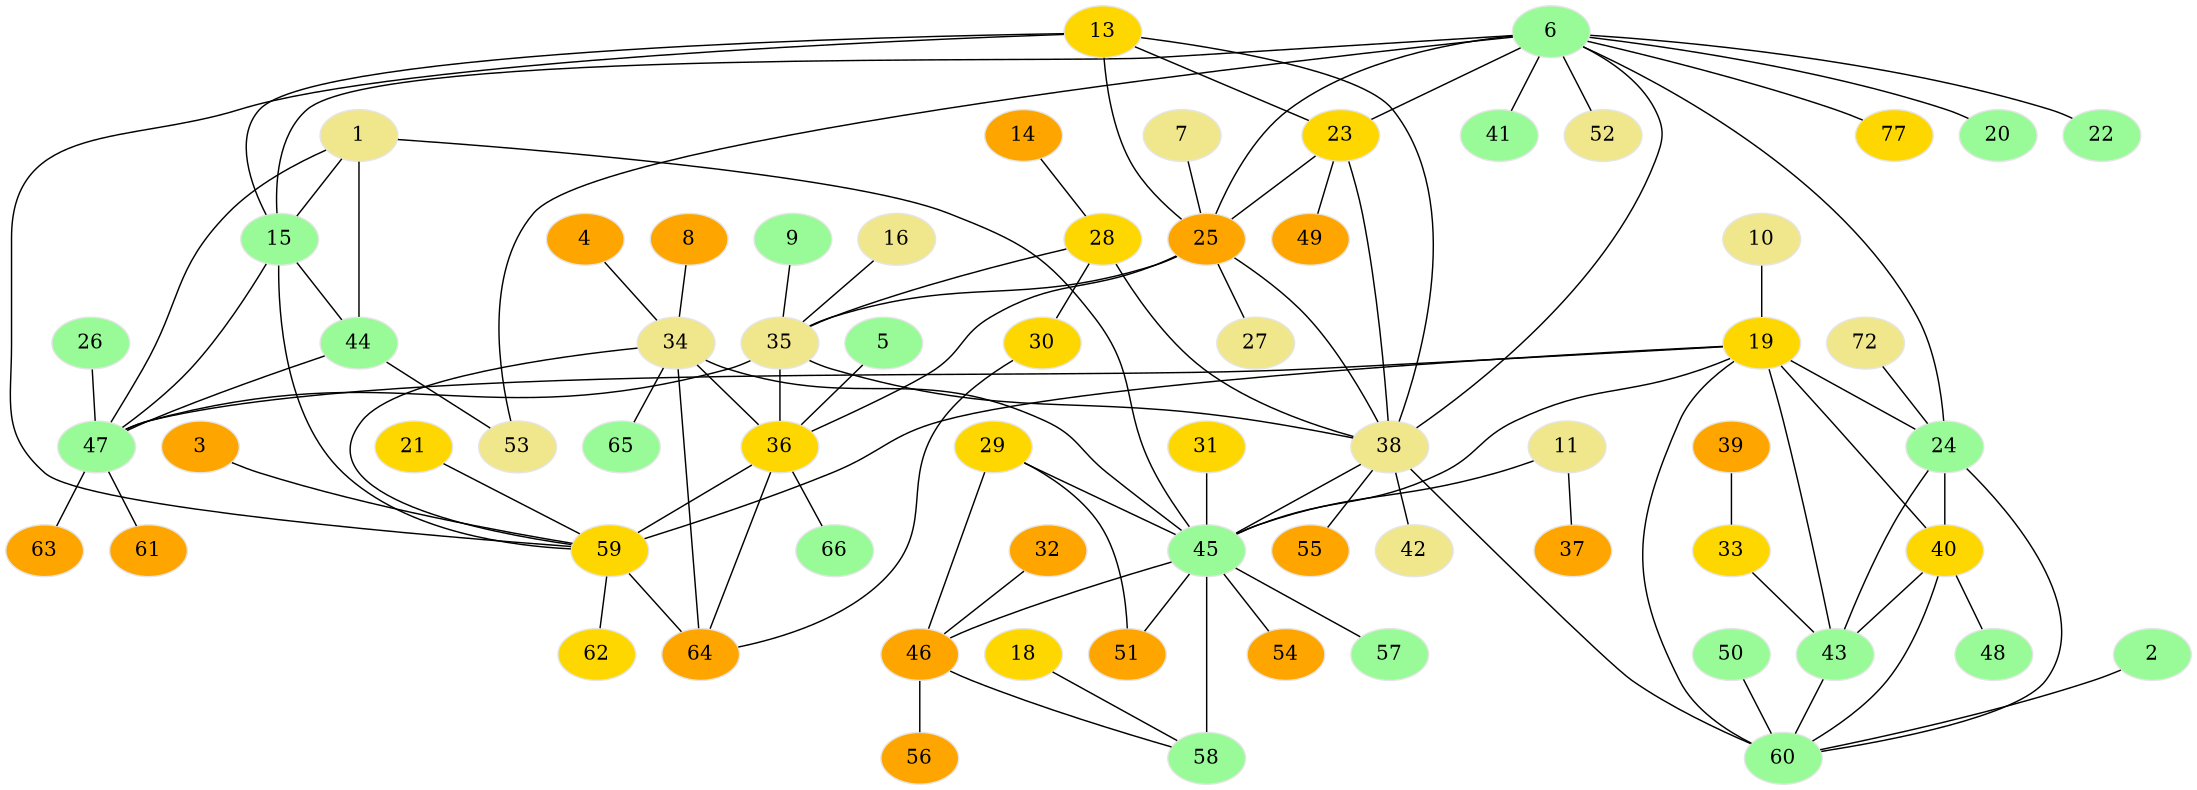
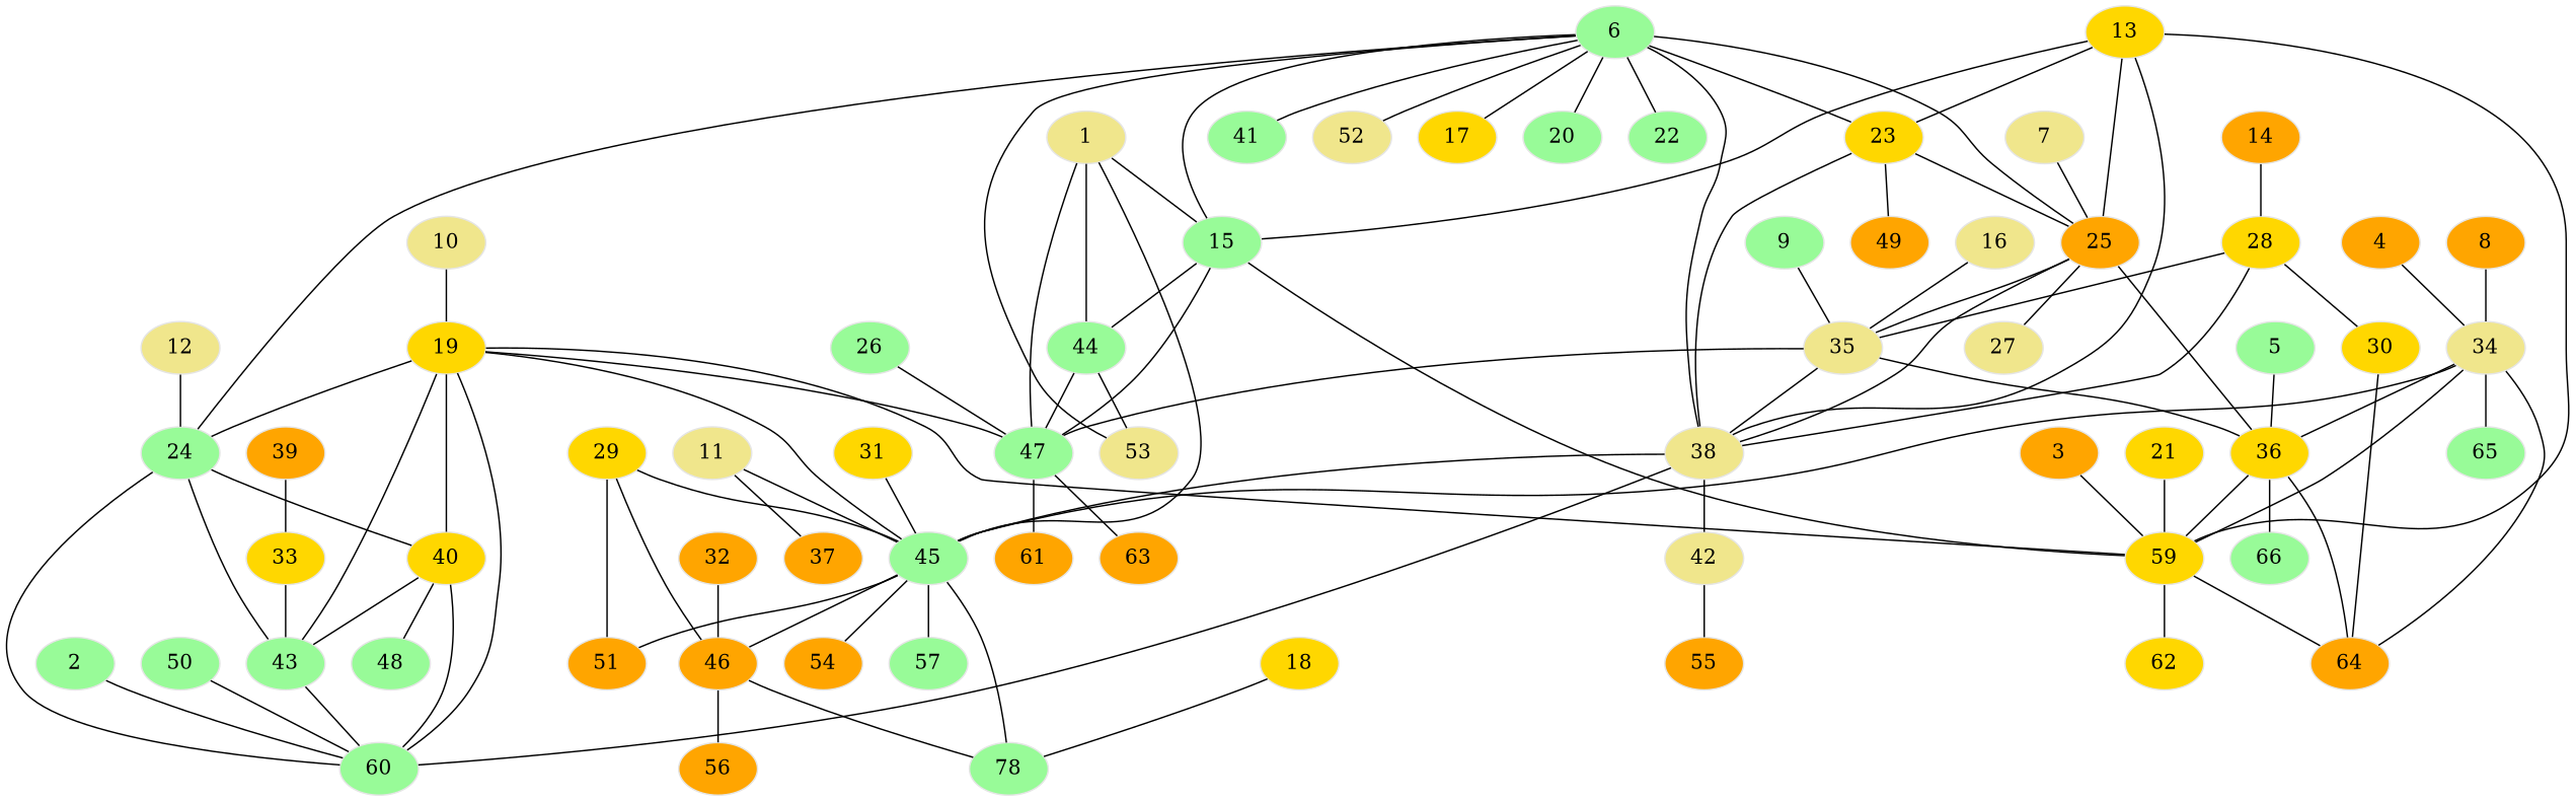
  graph {
    node [color=gray90 fillcolor=palegreen style=filled]
    edge [weight=1.0]
    1 [fillcolor=khaki]
    15
    44
    45
    47
    59 [fillcolor=gold]
    53 [fillcolor=khaki]
-   58
+   58 [label=78]
    46 [fillcolor=orange]
    51 [fillcolor=orange]
    54 [fillcolor=orange]
    57
    61 [fillcolor=orange]
    63 [fillcolor=orange]
    2
    60
    3 [fillcolor=orange]
    64 [fillcolor=orange]
    62 [fillcolor=gold]
    4 [fillcolor=orange]
    34 [fillcolor=khaki]
    36 [fillcolor=gold]
    65
    5
    66
    6
-   17 [fillcolor=gold label=77]
+   17 [fillcolor=gold]
    20
    22
    23 [fillcolor=gold]
    24
    25 [fillcolor=orange]
    38 [fillcolor=khaki]
    41
    52 [fillcolor=khaki]
    13 [fillcolor=gold]
    49 [fillcolor=orange]
    40 [fillcolor=gold]
    43
    35 [fillcolor=khaki]
    27 [fillcolor=khaki]
    42 [fillcolor=khaki]
    55 [fillcolor=orange]
    7 [fillcolor=khaki]
    8 [fillcolor=orange]
    9
    10 [fillcolor=khaki]
    19 [fillcolor=gold]
    11 [fillcolor=khaki]
    37 [fillcolor=orange]
-   12 [fillcolor=khaki label=72]
+   12 [fillcolor=khaki]
    14 [fillcolor=orange]
    28 [fillcolor=gold]
    30 [fillcolor=gold]
    16 [fillcolor=khaki]
    18 [fillcolor=gold]
    48
    21 [fillcolor=gold]
    26
    29 [fillcolor=gold]
    56 [fillcolor=orange]
    31 [fillcolor=gold]
    32 [fillcolor=orange]
    33 [fillcolor=gold]
    39 [fillcolor=orange]
    50
    1 -- 15 [weight=4.0]
    1 -- 44 [weight=2.0]
    1 -- 45
    1 -- 47 [weight=2.0]
    15 -- 44 [weight=2.0]
    15 -- 47 [weight=2.0]
    15 -- 59
    44 -- 47
    44 -- 53
    45 -- 58 [weight=4.0]
    45 -- 46 [weight=2.0]
    45 -- 51
    45 -- 54
    45 -- 57
    47 -- 61
    47 -- 63
    59 -- 64 [weight=4.0]
    59 -- 62
    46 -- 58 [weight=2.0]
    46 -- 56
    2 -- 60
    3 -- 59
    4 -- 34
    34 -- 45
    34 -- 59 [weight=2.0]
    34 -- 64 [weight=2.0]
    34 -- 36
    34 -- 65
    36 -- 59 [weight=2.0]
    36 -- 64 [weight=2.0]
    36 -- 66
    5 -- 36
    6 -- 15
    6 -- 53
    6 -- 17
    6 -- 20
    6 -- 22
    6 -- 23 [weight=2.0]
    6 -- 24
    6 -- 25 [weight=2.0]
    6 -- 38 [weight=2.0]
    6 -- 41
    6 -- 52
    23 -- 25
    23 -- 38
    23 -- 49
    24 -- 60
    24 -- 40
    24 -- 43
    25 -- 36
    25 -- 38
    25 -- 35
    25 -- 27
    38 -- 45
    38 -- 60
    38 -- 42
-   38 -- 55
+   42 -- 55
    13 -- 15
    13 -- 59
    13 -- 23
    13 -- 25
    13 -- 38
    40 -- 60
    40 -- 43
    40 -- 48
    43 -- 60
    35 -- 47
    35 -- 36
    35 -- 38
    7 -- 25
    8 -- 34
    9 -- 35
    10 -- 19
    19 -- 45
    19 -- 47
    19 -- 59
    19 -- 60 [weight=2.0]
    19 -- 24 [weight=2.0]
    19 -- 40 [weight=2.0]
    19 -- 43 [weight=2.0]
    11 -- 45
    11 -- 37
    12 -- 24
    14 -- 28
    28 -- 38
    28 -- 35
    28 -- 30
    30 -- 64
    16 -- 35
    18 -- 58
    21 -- 59
    26 -- 47
    29 -- 45 [weight=2.0]
    29 -- 46
    29 -- 51 [weight=2.0]
    31 -- 45
    32 -- 46
    33 -- 43
    39 -- 33
    50 -- 60
  }
